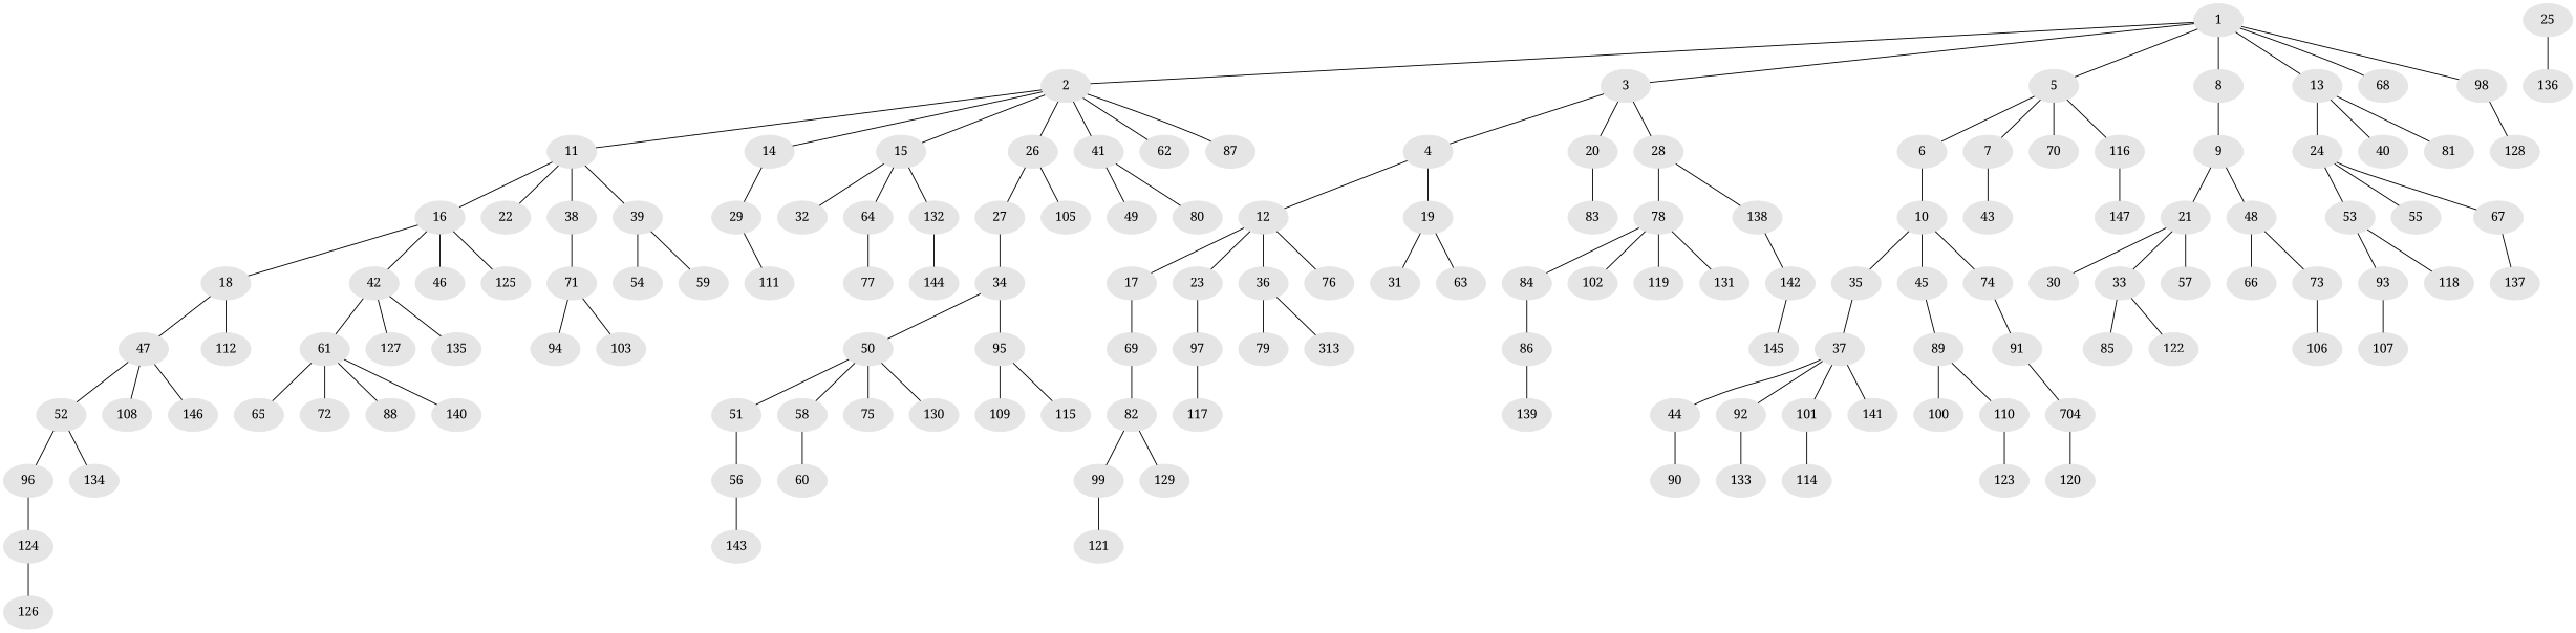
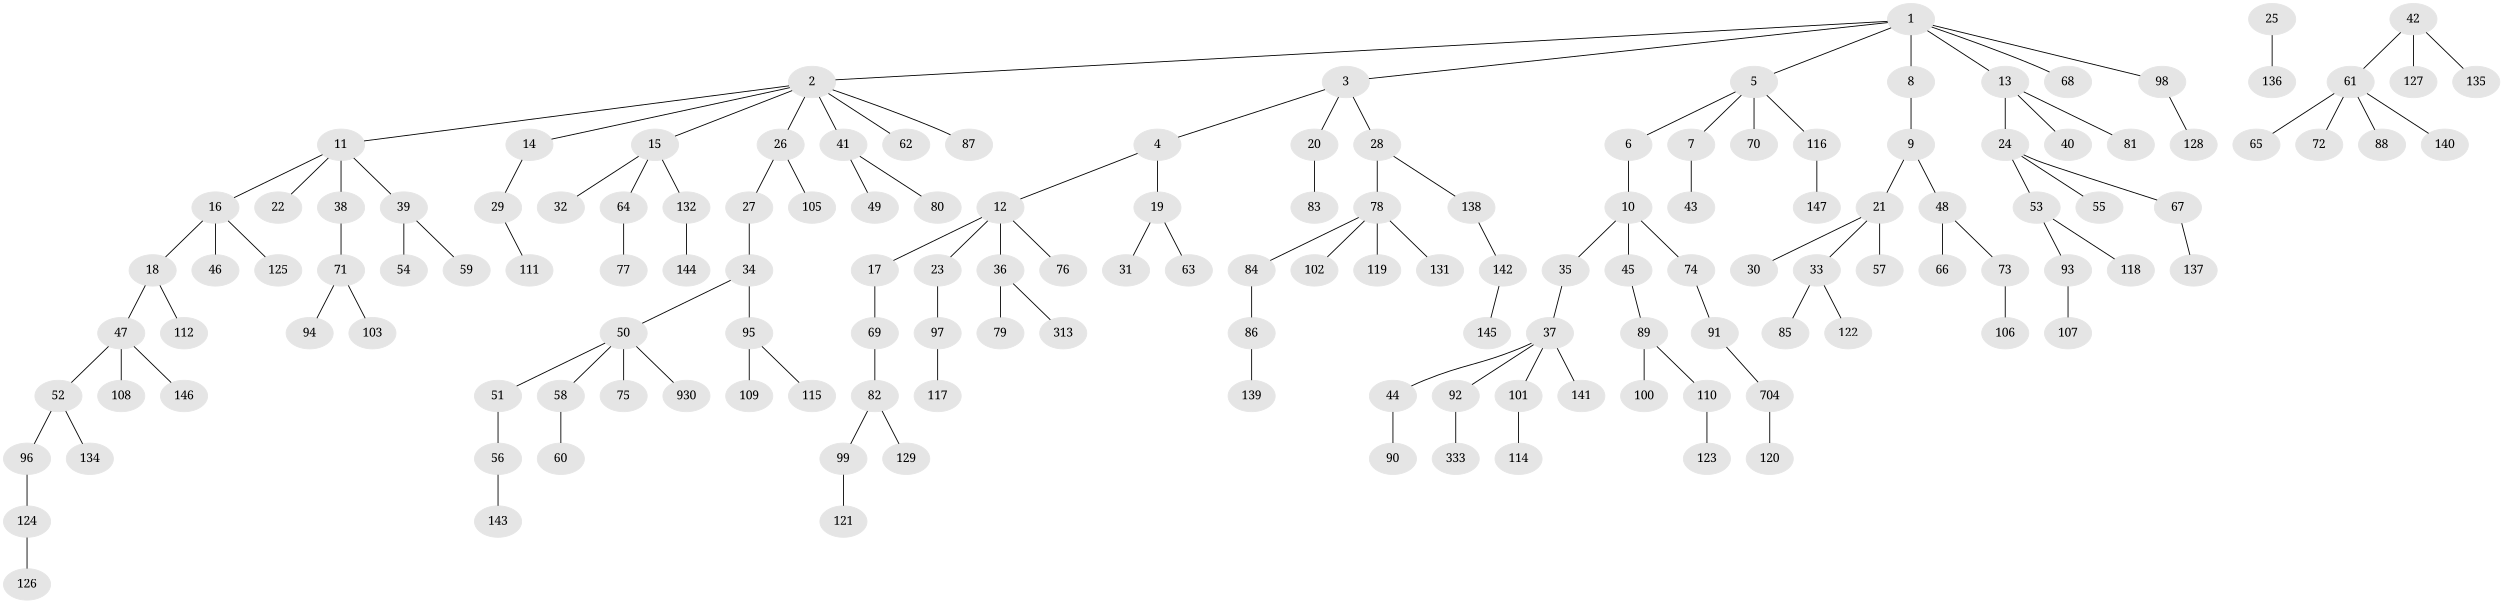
  graph {
    fontname="Noto Serif"
    node [color=gray90 fontname="Noto Serif" style=filled]
    edge [fontname="Noto Serif"]
    1
    2
    3
    5
    8
    13
    68
    98
    11
    14
    15
    26
    41
    62
    87
    4
    20
    28
    6
    7
    70
    116
    9
    24
    40
    81
    128
    16
    22
    38
    39
    29
    32
    64
    132
    27
    105
    49
    80
    12
    19
    83
    25
    136
    78
    138
    17
    23
    36
    76
    31
    63
    10
    43
    147
    35
    45
    74
    21
    48
    30
    33
    57
    66
    73
    37
    89
    91
    18
    42
    46
    125
    71
    54
    59
    69
    97
    79
    n79 [label=313]
    53
    55
    67
    111
    77
    144
    47
    112
    61
    127
    135
    82
    52
    108
    146
    85
    122
    117
    93
    118
    137
    34
    50
    95
    84
    102
    119
    131
    142
    51
    58
    75
-   130
+   130 [label=930]
    109
    115
    44
    92
    101
    141
    90
-   133
+   133 [label=333]
    114
    94
    103
    65
    72
    88
    140
    100
    110
    96
    134
    56
    60
    143
    124
    106
    107
    99
    129
    n140 [label=704]
    86
    121
    139
    123
    120
    126
    145
    1 -- 2
    1 -- 3
    1 -- 5
    1 -- 8
    1 -- 13
    1 -- 68
    1 -- 98
    2 -- 11
    2 -- 14
    2 -- 15
    2 -- 26
    2 -- 41
    2 -- 62
    2 -- 87
    3 -- 4
    3 -- 20
    3 -- 28
    5 -- 6
    5 -- 7
    5 -- 70
    5 -- 116
    8 -- 9
    13 -- 24
    13 -- 40
    13 -- 81
    98 -- 128
    11 -- 16
    11 -- 22
    11 -- 38
    11 -- 39
    14 -- 29
    15 -- 32
    15 -- 64
    15 -- 132
    26 -- 27
    26 -- 105
    41 -- 49
    41 -- 80
    4 -- 12
    4 -- 19
    20 -- 83
    28 -- 78
    28 -- 138
    6 -- 10
    7 -- 43
    116 -- 147
    9 -- 21
    9 -- 48
    24 -- 53
    24 -- 55
    24 -- 67
    16 -- 18
-   16 -- 42
    16 -- 46
    16 -- 125
    38 -- 71
    39 -- 54
    39 -- 59
    29 -- 111
    64 -- 77
    132 -- 144
    27 -- 34
    12 -- 17
    12 -- 23
    12 -- 36
    12 -- 76
    19 -- 31
    19 -- 63
    25 -- 136
    78 -- 84
    78 -- 102
    78 -- 119
    78 -- 131
    138 -- 142
    17 -- 69
    23 -- 97
    36 -- 79
    36 -- n79
    10 -- 35
    10 -- 45
    10 -- 74
    35 -- 37
    45 -- 89
    74 -- 91
    21 -- 30
    21 -- 33
    21 -- 57
    48 -- 66
    48 -- 73
    33 -- 85
    33 -- 122
    73 -- 106
    37 -- 44
    37 -- 92
    37 -- 101
    37 -- 141
    89 -- 100
    89 -- 110
    91 -- n140
    18 -- 47
    18 -- 112
    42 -- 61
    42 -- 127
    42 -- 135
    71 -- 94
    71 -- 103
    69 -- 82
    97 -- 117
    53 -- 93
    53 -- 118
    67 -- 137
    47 -- 52
    47 -- 108
    47 -- 146
    61 -- 65
    61 -- 72
    61 -- 88
    61 -- 140
    82 -- 99
    82 -- 129
    52 -- 96
    52 -- 134
    93 -- 107
    34 -- 50
    34 -- 95
    50 -- 51
    50 -- 58
    50 -- 75
    50 -- 130
    95 -- 109
    95 -- 115
    84 -- 86
    142 -- 145
    51 -- 56
    58 -- 60
    44 -- 90
    92 -- 133
    101 -- 114
    110 -- 123
    96 -- 124
    56 -- 143
    124 -- 126
    99 -- 121
    n140 -- 120
    86 -- 139
  }
